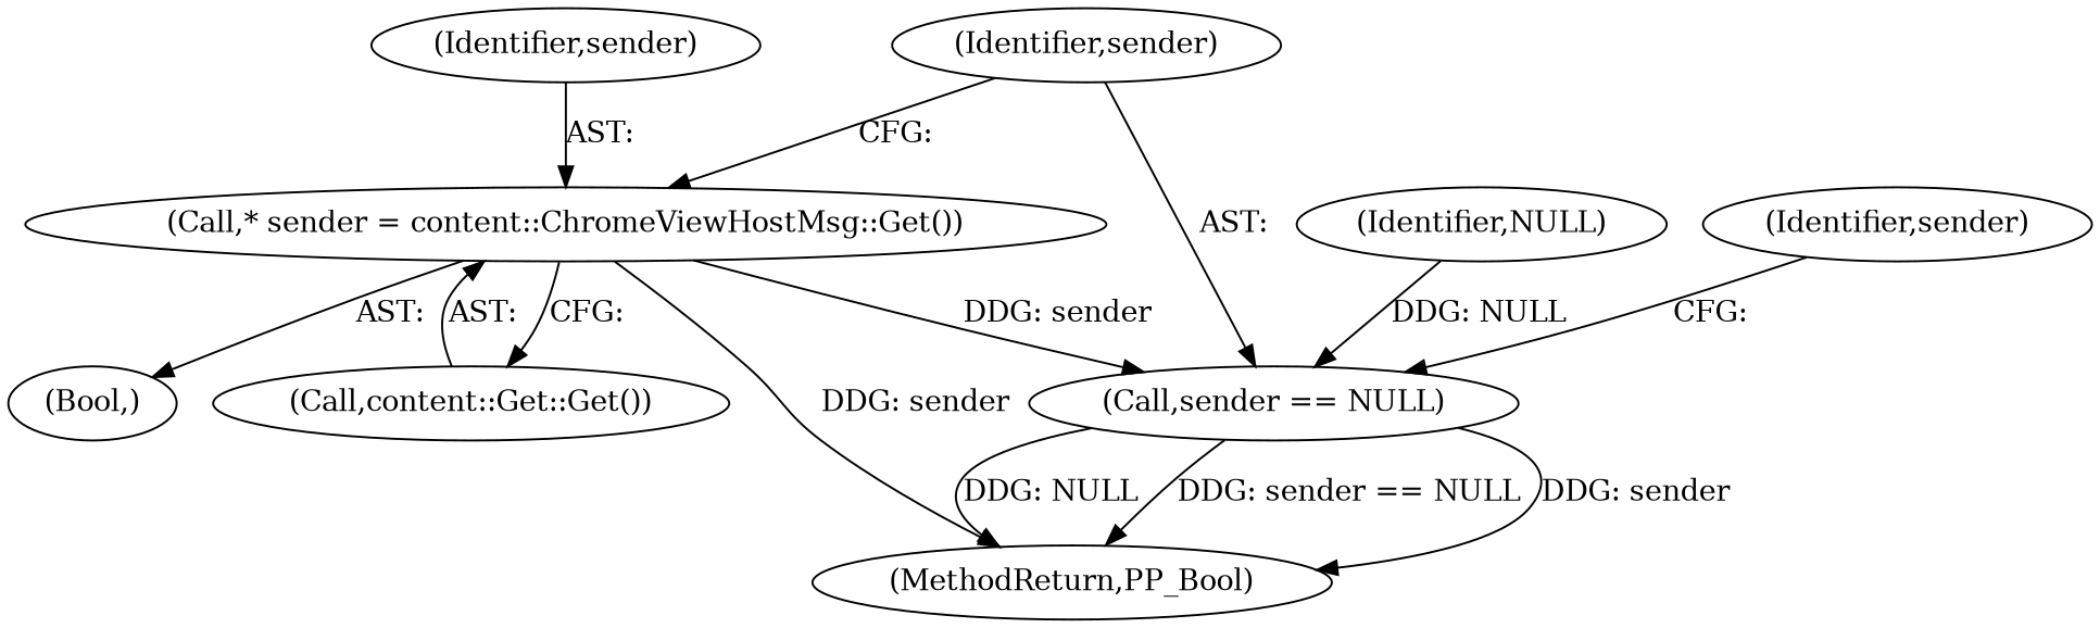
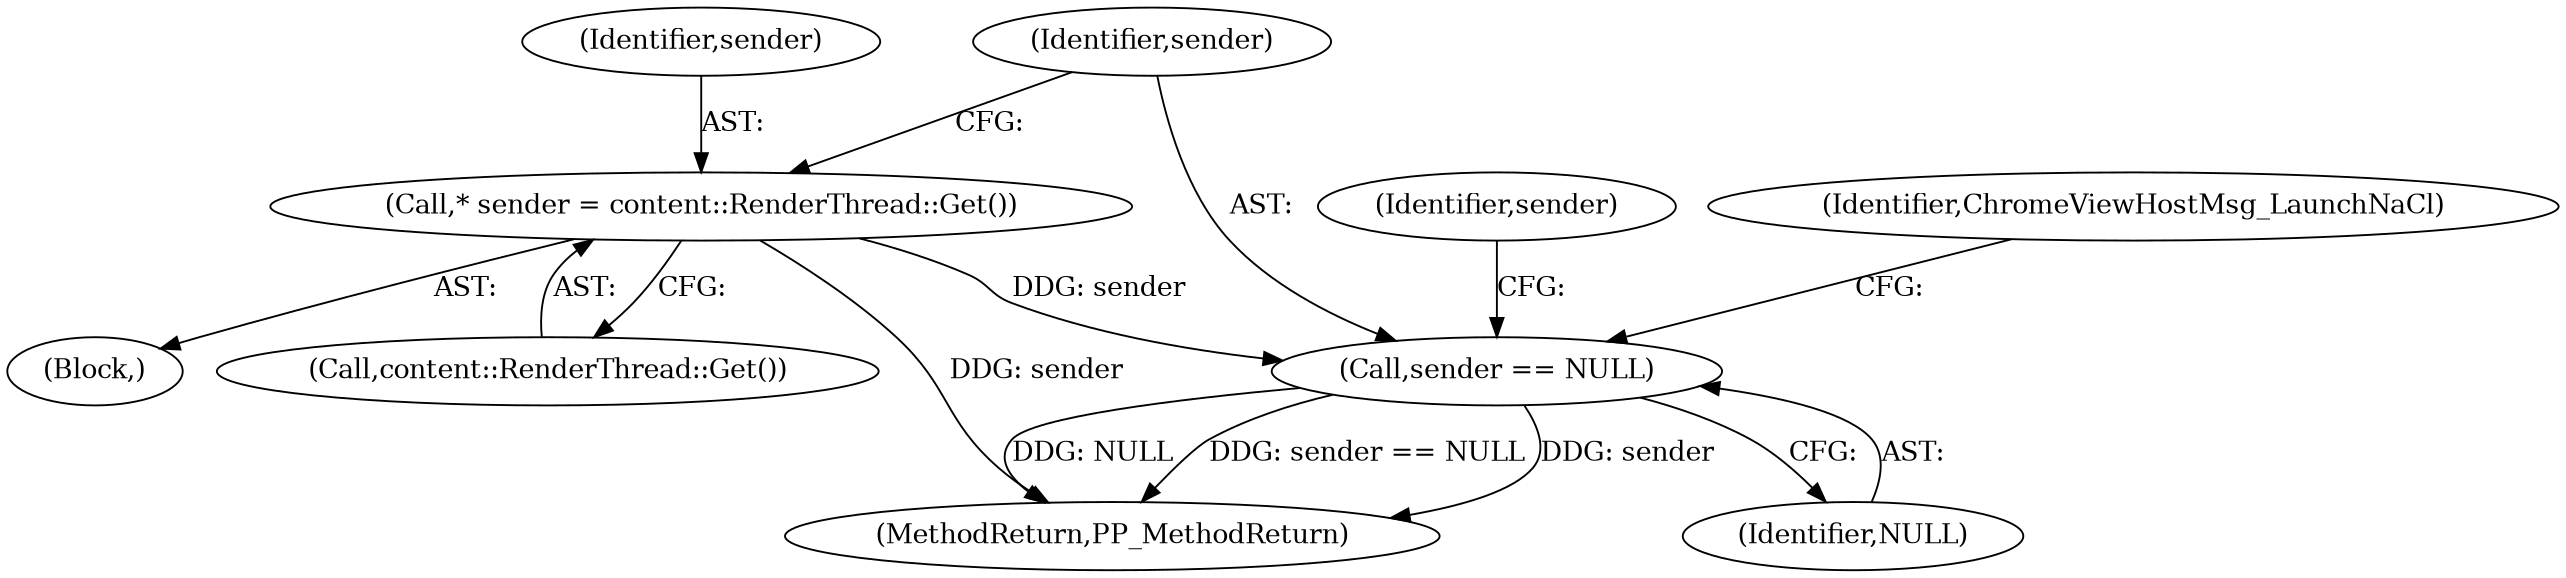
  digraph {
    n1 [label="(Call,sender == NULL)"]
-   n2 [label="(MethodReturn,PP_Bool)"]
+   n2 [label="(MethodReturn,PP_MethodReturn)"]
    n3 [label="(Identifier,NULL)"]
-   n4 [label="(Call,* sender = content::ChromeViewHostMsg::Get())"]
-   n5 [label="(Call,content::Get::Get())"]
-   n6 [label="(Bool,)"]
+   n4 [label="(Call,* sender = content::RenderThread::Get())"]
+   n5 [label="(Call,content::RenderThread::Get())"]
+   n6 [label="(Block,)"]
    n7 [label="(Identifier,sender)"]
    n8 [label="(Identifier,sender)"]
    n9 [label="(Identifier,sender)"]
+   n10 [label="(Identifier,ChromeViewHostMsg_LaunchNaCl)"]
    n1 -> n2 [label="DDG: sender"]
    n1 -> n2 [label="DDG: NULL"]
    n1 -> n2 [label="DDG: sender == NULL"]
-   n3 -> n1 [label="DDG: NULL"]
+   n1 -> n3 [label="CFG: "]
+   n3 -> n1 [label="AST: "]
    n4 -> n1 [label="DDG: sender"]
    n4 -> n2 [label="DDG: sender"]
    n4 -> n5 [label="CFG: "]
    n4 -> n6 [label="AST: "]
    n5 -> n4 [label="AST: "]
    n7 -> n4 [label="AST: "]
    n8 -> n1 [label="AST: "]
    n8 -> n4 [label="CFG: "]
    n9 -> n1 [label="CFG: "]
+   n10 -> n1 [label="CFG: "]
  }
